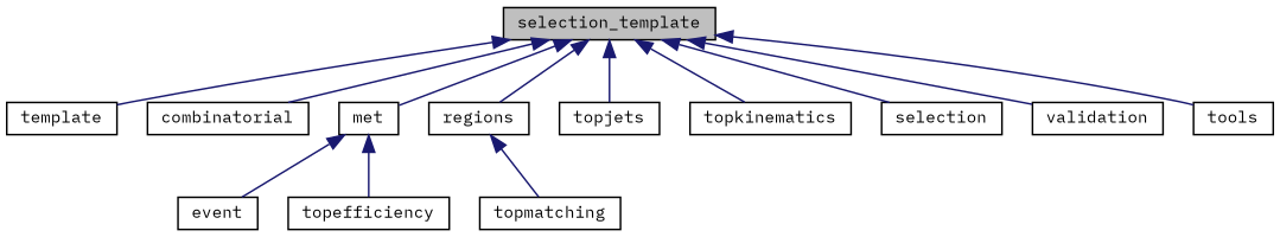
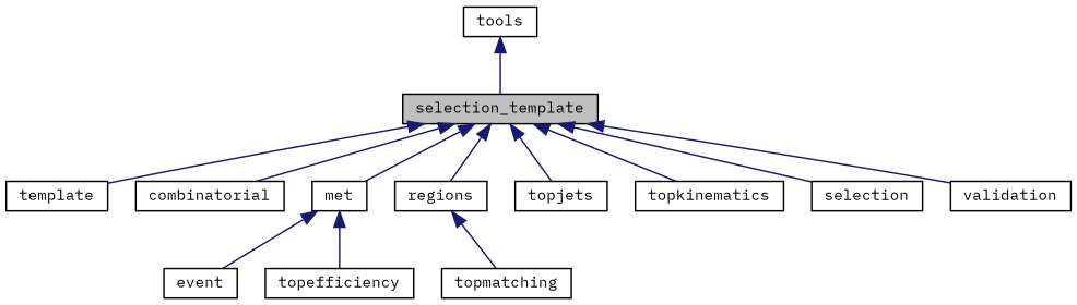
  digraph {
    fontname="IBM Plex Mono"
    rankdir=TB
    node [color=black fillcolor=white fontname="IBM Plex Mono" fontsize=10 shape=record style=filled]
    edge [color=midnightblue dir=back fontname="IBM Plex Mono" fontsize=10 labelfontname=Helvetica labelfontsize=10 style=solid]
    n1 [fillcolor=grey75 fontcolor=black height=0.2 label=selection_template width=0.4]
    n2 [height=0.2 label=template width=0.4]
    n3 [height=0.2 label=combinatorial width=0.4]
    n4 [height=0.2 label=met width=0.4]
    n5 [height=0.2 label=regions width=0.4]
    n6 [height=0.2 label=topjets width=0.4]
    n7 [height=0.2 label=topkinematics width=0.4]
    n8 [height=0.2 label=selection width=0.4]
    n9 [height=0.2 label=validation width=0.4]
    n10 [height=0.2 label=event width=0.4]
    n11 [height=0.2 label=topefficiency width=0.4]
    n12 [height=0.2 label=topmatching width=0.4]
    n13 [height=0.2 label=tools width=0.4]
    n1 -> n2
    n1 -> n3
    n1 -> n4
    n1 -> n5
    n1 -> n6
    n1 -> n7
    n1 -> n8
    n1 -> n9
    n4 -> n10
    n4 -> n11
    n5 -> n12
-   n1 -> n13
+   n13 -> n1
  }
